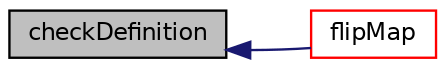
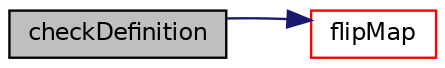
  digraph {
    rankdir=LR
    node [fontname=Helvetica fontsize=10 shape=record]
    n1 [color=black fillcolor=grey75 fontcolor=black height=0.2 label=checkDefinition style=filled width=0.4]
    n2 [color=red height=0.2 label=flipMap width=0.4]
-   n1 -> n2 [color=midnightblue dir=back fontname=Helvetica fontsize=10 labelfontname=Helvetica labelfontsize=10 style=solid]
+   n2 -> n1 [color=midnightblue dir=back fontname=Helvetica fontsize=10 labelfontname=Helvetica labelfontsize=10 style=solid]
  }
